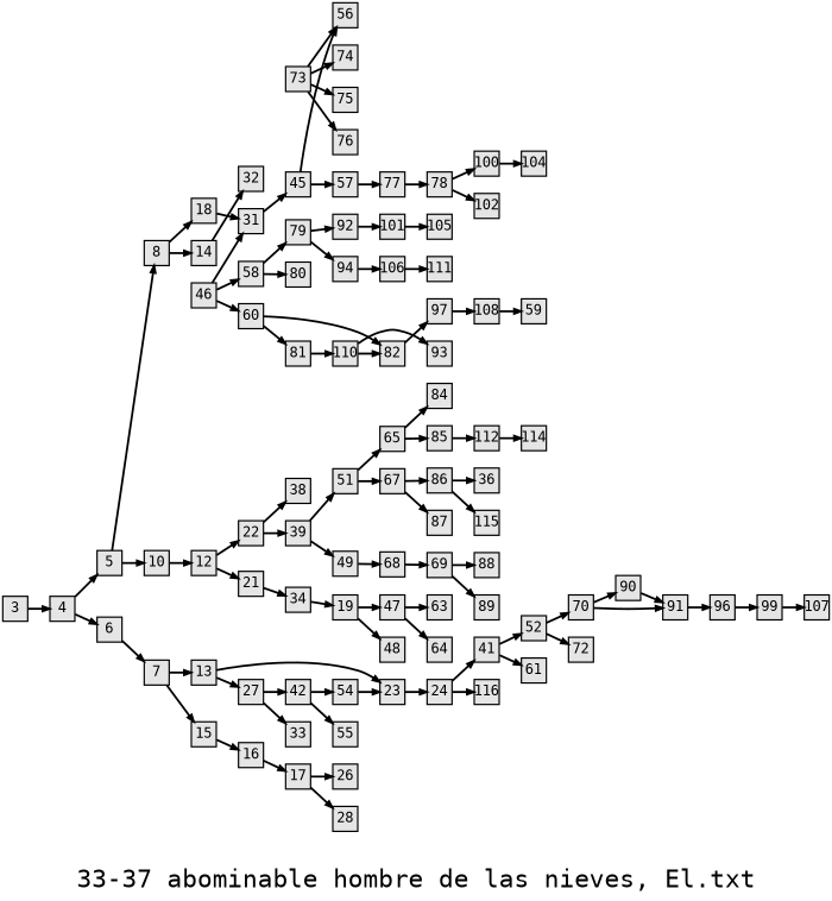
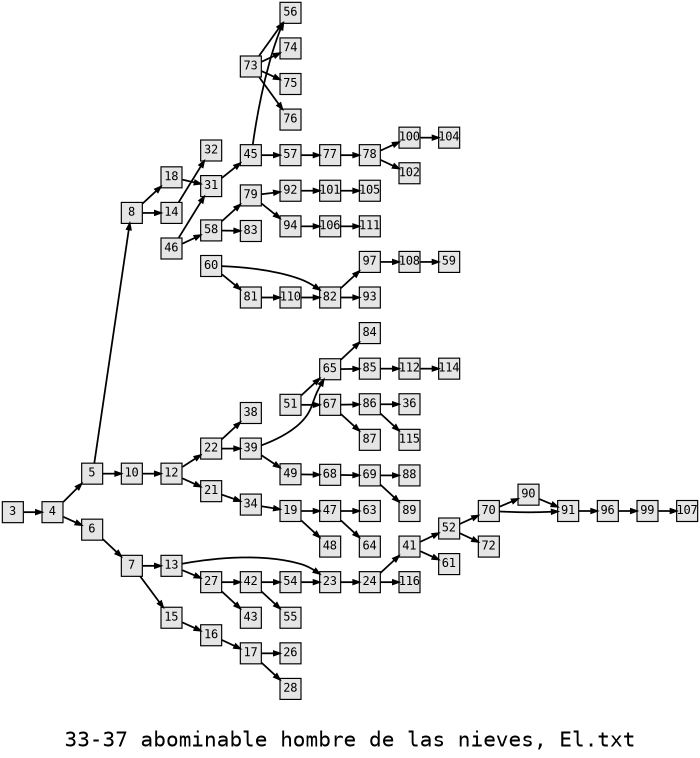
  digraph {
    fontname="DejaVu Sans Mono"
    fontsize=36
    label="33-37 abominable hombre de las nieves, El.txt"
    nodesep=0.35
    ordering=out
    rankdir=LR
    ranksep=0.45
    node [fillcolor=grey90 fixedsize=true fontname="DejaVu Sans Mono" fontsize=20 labelfloat=true margin="0,0" penwidth=2 regular=true shape=rect style=filled]
    edge [fontname="DejaVu Sans Mono" fontsize=12 labelfloat=true penwidth=3]
    3
    4
    5
    6
    8
    10
    7
    18
    14
    12
    13
    15
    31
    32
    22
    21
    23
    n18 [label=27]
    16
    24
    42
-   43 [label=33]
+   43
    17
    45
    38
    39
    34
    51
    49
    19
    41
    116
    54
    55
    26
    28
    46
    58
    60
    56
    57
    47
    48
    63
    64
    65
    67
    68
    52
    61
    70
    72
    79
-   80
+   80 [label=83]
    82
    81
    77
    84
    85
    86
    87
    69
    90
    91
    73
    74
    75
    76
    78
    92
    94
    97
    93
    110
    88
    89
    112
    36
    115
    96
    100
    102
    101
    106
    108
    114
    99
    104
    105
    111
    59
    107
    3 -> 4
    4 -> 5
    4 -> 6
    5 -> 8
    5 -> 10
    6 -> 7
    8 -> 18
    8 -> 14
    10 -> 12
    7 -> 13
    7 -> 15
    18 -> 31
    14 -> 32
    12 -> 22
    12 -> 21
    13 -> 23
    13 -> n18
    15 -> 16
    31 -> 45
    22 -> 38
    22 -> 39
    21 -> 34
    23 -> 24
    n18 -> 42
    n18 -> 43
    16 -> 17
    24 -> 41
    24 -> 116
    42 -> 54
    42 -> 55
    17 -> 26
    17 -> 28
    45 -> 56
    45 -> 57
-   39 -> 51
+   39 -> 65
    39 -> 49
    34 -> 19
    51 -> 65
    51 -> 67
    49 -> 68
    19 -> 47
    19 -> 48
    41 -> 52
    41 -> 61
    54 -> 23
    46 -> 31
    46 -> 58
-   46 -> 60
    58 -> 79
    58 -> 80
    60 -> 82
    60 -> 81
    57 -> 77
    47 -> 63
    47 -> 64
    65 -> 84
    65 -> 85
    67 -> 86
    67 -> 87
    68 -> 69
    52 -> 70
    52 -> 72
    70 -> 90
    70 -> 91
    79 -> 92
    79 -> 94
    82 -> 97
-   110 -> 93
+   82 -> 93
    81 -> 110
    77 -> 78
    85 -> 112
    86 -> 36
    86 -> 115
    69 -> 88
    69 -> 89
    90 -> 91
    91 -> 96
    73 -> 56
    73 -> 74
    73 -> 75
    73 -> 76
    78 -> 100
    78 -> 102
    92 -> 101
    94 -> 106
    97 -> 108
    110 -> 82
    112 -> 114
    96 -> 99
    100 -> 104
    101 -> 105
    106 -> 111
    108 -> 59
    99 -> 107
  }
